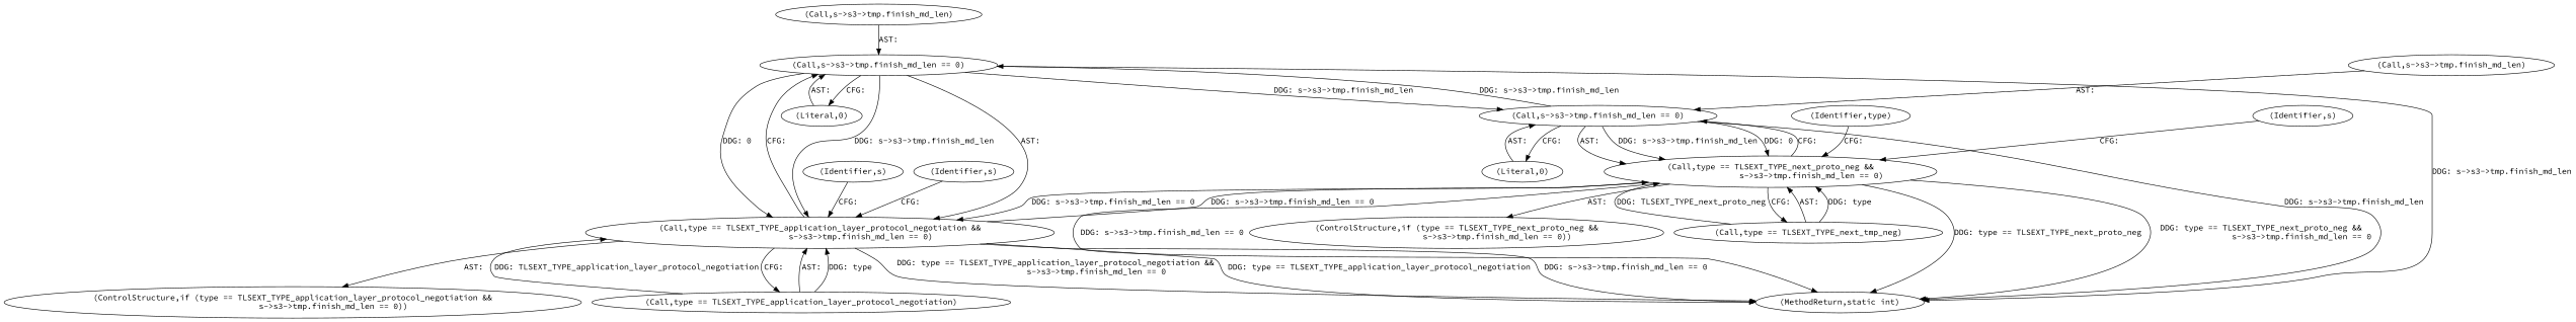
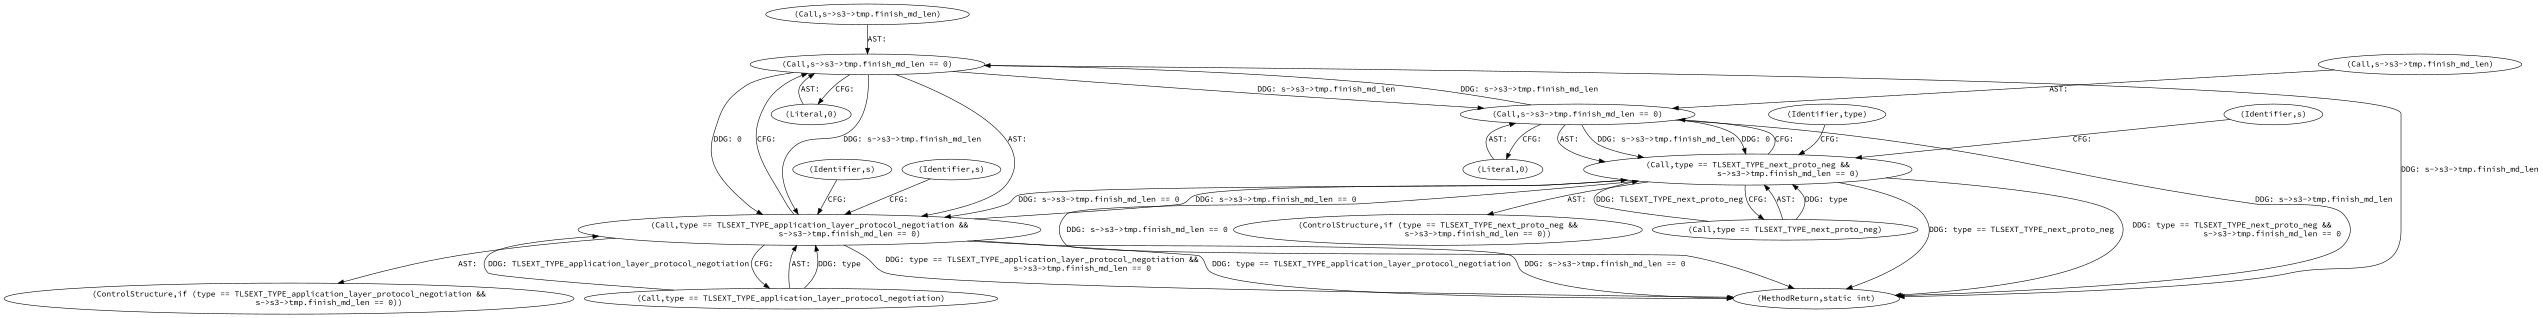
  digraph {
    fontname="Source Code Pro"
    node [fontname="Source Code Pro"]
    edge [fontname="Source Code Pro"]
    n1 [label="(Call,s->s3->tmp.finish_md_len == 0)"]
    n2 [label="(Call,s->s3->tmp.finish_md_len == 0)"]
    n3 [label="(Call,type == TLSEXT_TYPE_application_layer_protocol_negotiation &&\n                 s->s3->tmp.finish_md_len == 0)"]
    n4 [label="(MethodReturn,static int)"]
    n5 [label="(Literal,0)"]
    n6 [label="(Call,type == TLSEXT_TYPE_next_proto_neg &&\n                 s->s3->tmp.finish_md_len == 0)"]
    n7 [label="(Literal,0)"]
-   n8 [label="(Call,type == TLSEXT_TYPE_next_tmp_neg)"]
+   n8 [label="(Call,type == TLSEXT_TYPE_next_proto_neg)"]
    n9 [label="(ControlStructure,if (type == TLSEXT_TYPE_next_proto_neg &&\n                 s->s3->tmp.finish_md_len == 0))"]
    n10 [label="(ControlStructure,if (type == TLSEXT_TYPE_application_layer_protocol_negotiation &&\n                 s->s3->tmp.finish_md_len == 0))"]
    n11 [label="(Call,type == TLSEXT_TYPE_application_layer_protocol_negotiation)"]
    n12 [label="(Call,s->s3->tmp.finish_md_len)"]
    n13 [label="(Call,s->s3->tmp.finish_md_len)"]
    n14 [label="(Identifier,type)"]
    n15 [label="(Identifier,s)"]
    n16 [label="(Identifier,s)"]
    n17 [label="(Identifier,s)"]
    n1 -> n2 [label="DDG: s->s3->tmp.finish_md_len"]
    n1 -> n3 [label="AST: "]
    n1 -> n3 [label="DDG: s->s3->tmp.finish_md_len"]
    n1 -> n3 [label="DDG: 0"]
    n1 -> n4 [label="DDG: s->s3->tmp.finish_md_len"]
    n1 -> n5 [label="CFG: "]
    n2 -> n1 [label="DDG: s->s3->tmp.finish_md_len"]
    n2 -> n4 [label="DDG: s->s3->tmp.finish_md_len"]
    n2 -> n6 [label="AST: "]
    n2 -> n6 [label="DDG: s->s3->tmp.finish_md_len"]
    n2 -> n6 [label="DDG: 0"]
    n2 -> n7 [label="CFG: "]
    n3 -> n1 [label="CFG: "]
    n3 -> n4 [label="DDG: type == TLSEXT_TYPE_application_layer_protocol_negotiation &&\n                 s->s3->tmp.finish_md_len == 0"]
    n3 -> n4 [label="DDG: type == TLSEXT_TYPE_application_layer_protocol_negotiation"]
    n3 -> n4 [label="DDG: s->s3->tmp.finish_md_len == 0"]
    n3 -> n6 [label="DDG: s->s3->tmp.finish_md_len == 0"]
    n3 -> n10 [label="AST: "]
    n3 -> n11 [label="CFG: "]
    n5 -> n1 [label="AST: "]
    n6 -> n2 [label="CFG: "]
    n6 -> n3 [label="DDG: s->s3->tmp.finish_md_len == 0"]
    n6 -> n4 [label="DDG: s->s3->tmp.finish_md_len == 0"]
    n6 -> n4 [label="DDG: type == TLSEXT_TYPE_next_proto_neg"]
    n6 -> n4 [label="DDG: type == TLSEXT_TYPE_next_proto_neg &&\n                 s->s3->tmp.finish_md_len == 0"]
    n6 -> n8 [label="CFG: "]
    n6 -> n9 [label="AST: "]
    n7 -> n2 [label="AST: "]
    n8 -> n6 [label="AST: "]
    n8 -> n6 [label="DDG: type"]
    n8 -> n6 [label="DDG: TLSEXT_TYPE_next_proto_neg"]
    n11 -> n3 [label="AST: "]
    n11 -> n3 [label="DDG: type"]
    n11 -> n3 [label="DDG: TLSEXT_TYPE_application_layer_protocol_negotiation"]
    n12 -> n1 [label="AST: "]
    n13 -> n2 [label="AST: "]
    n14 -> n6 [label="CFG: "]
    n15 -> n6 [label="CFG: "]
    n16 -> n3 [label="CFG: "]
    n17 -> n3 [label="CFG: "]
  }
